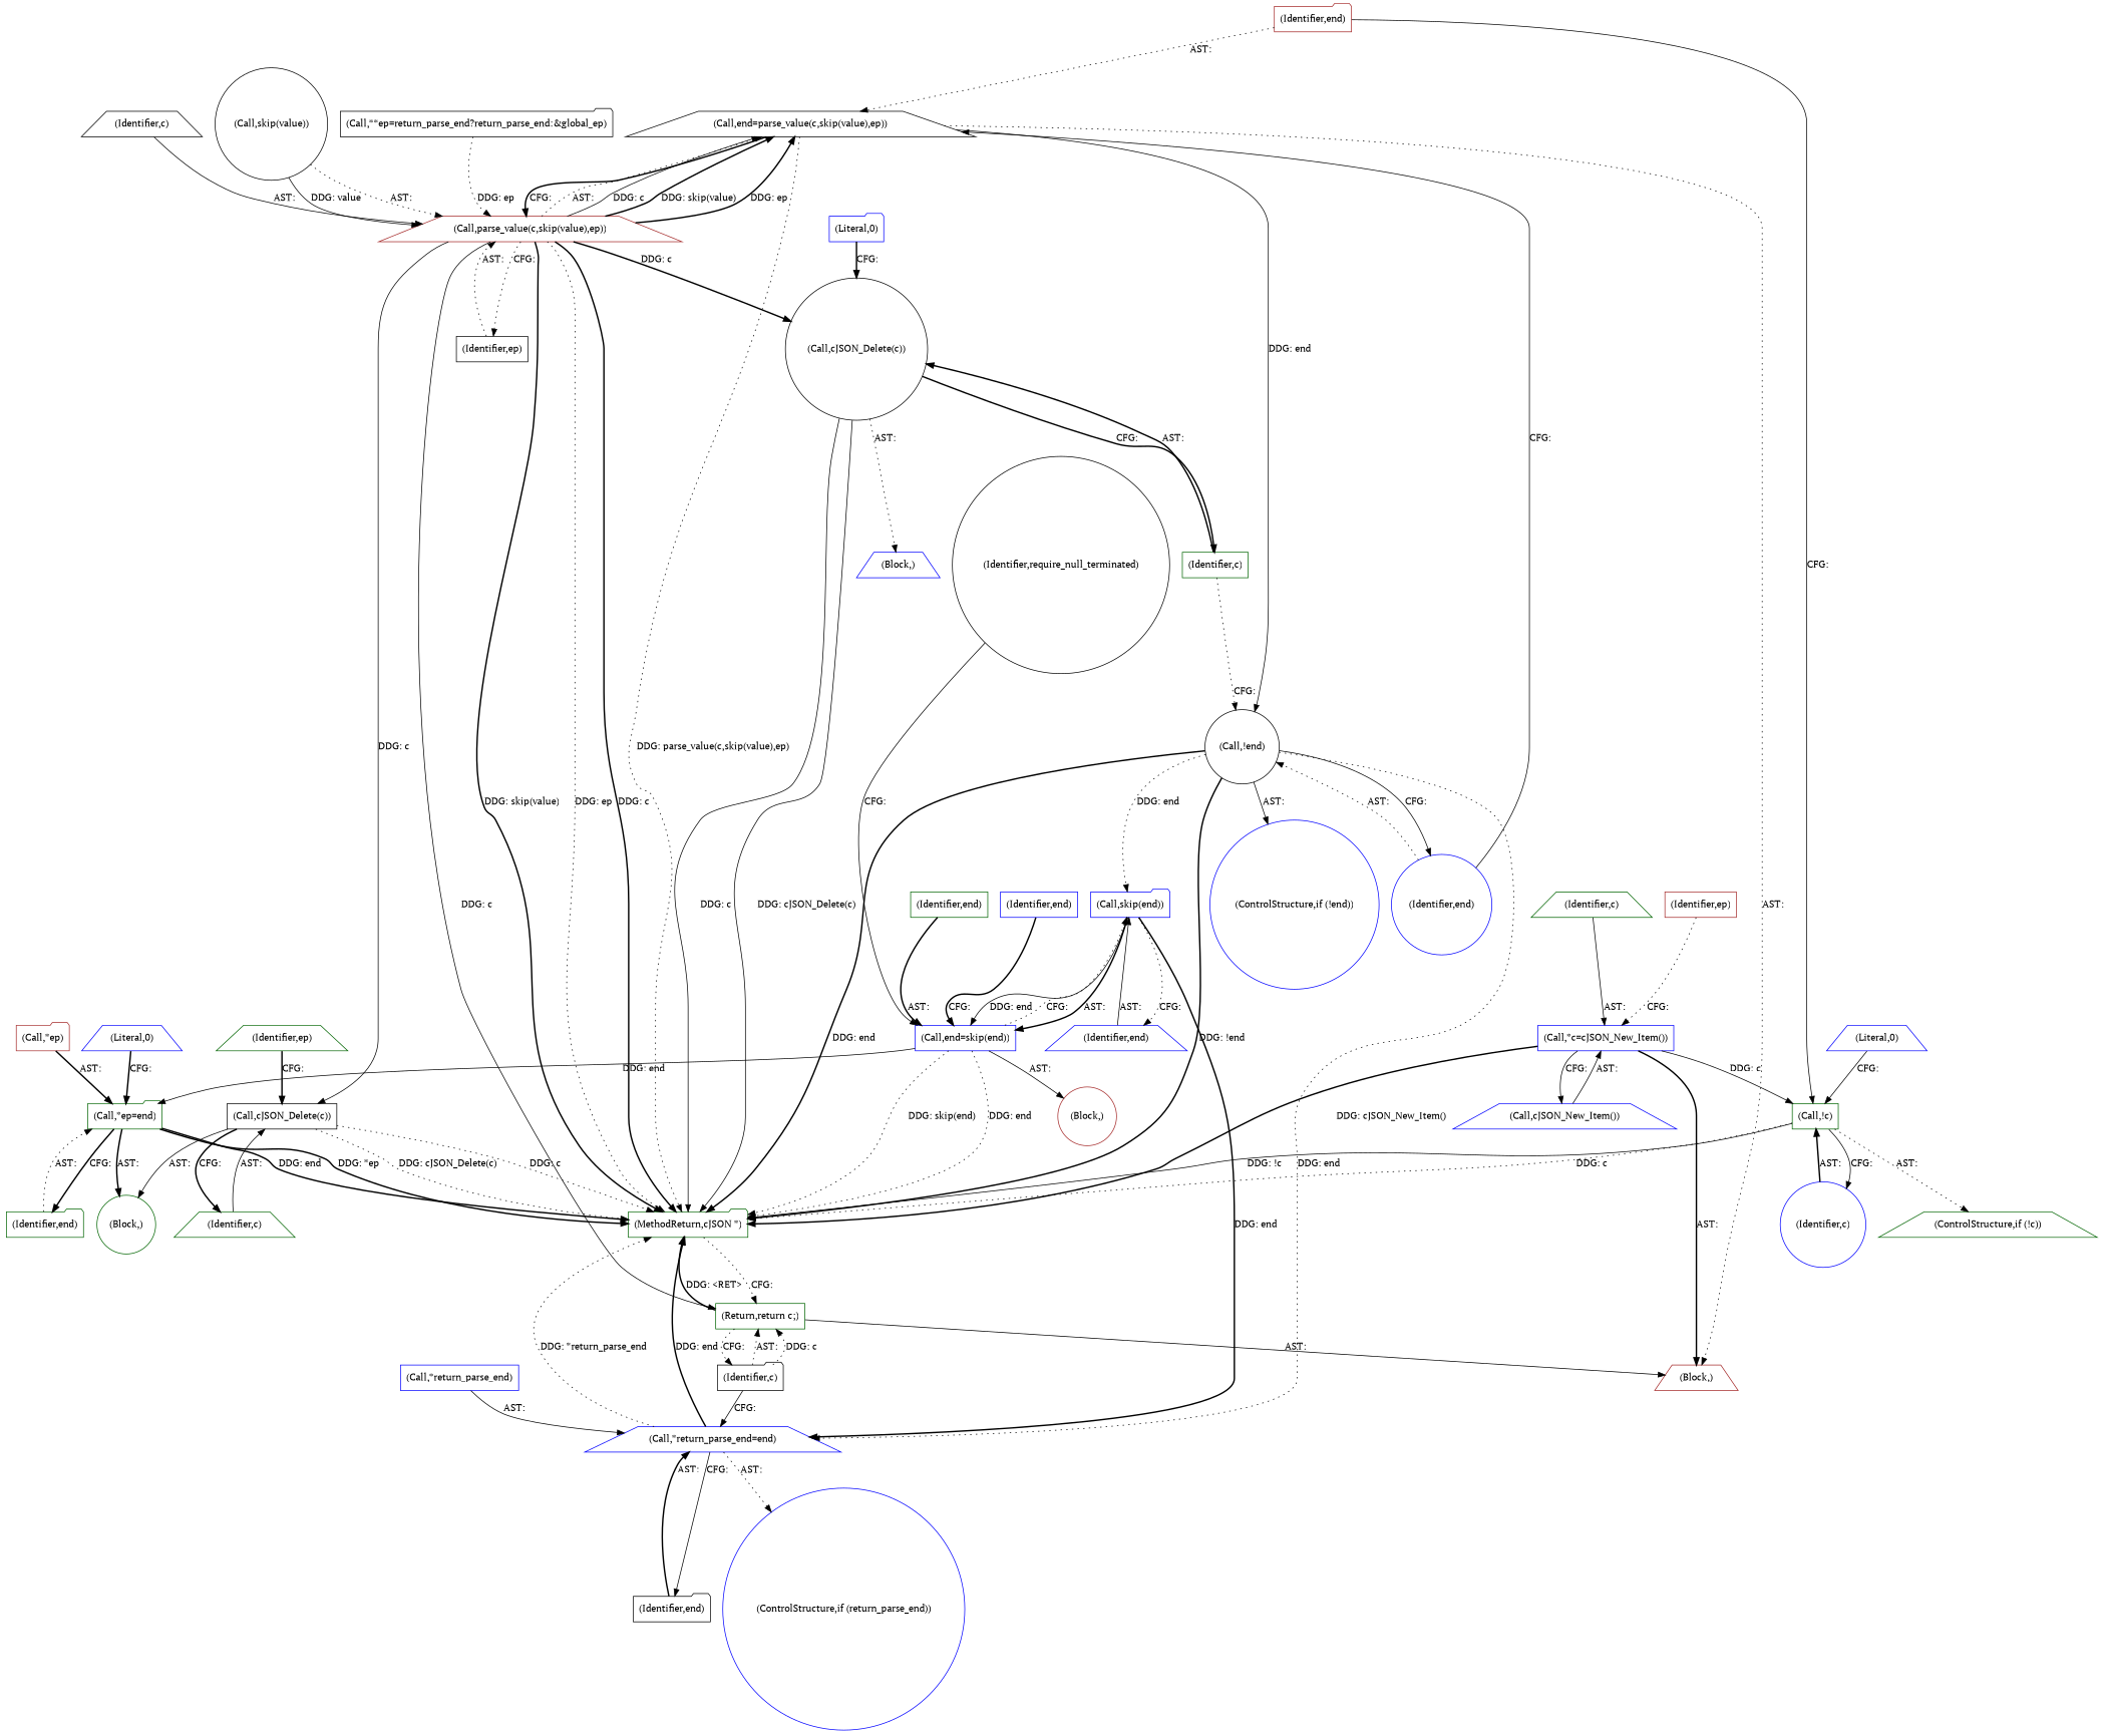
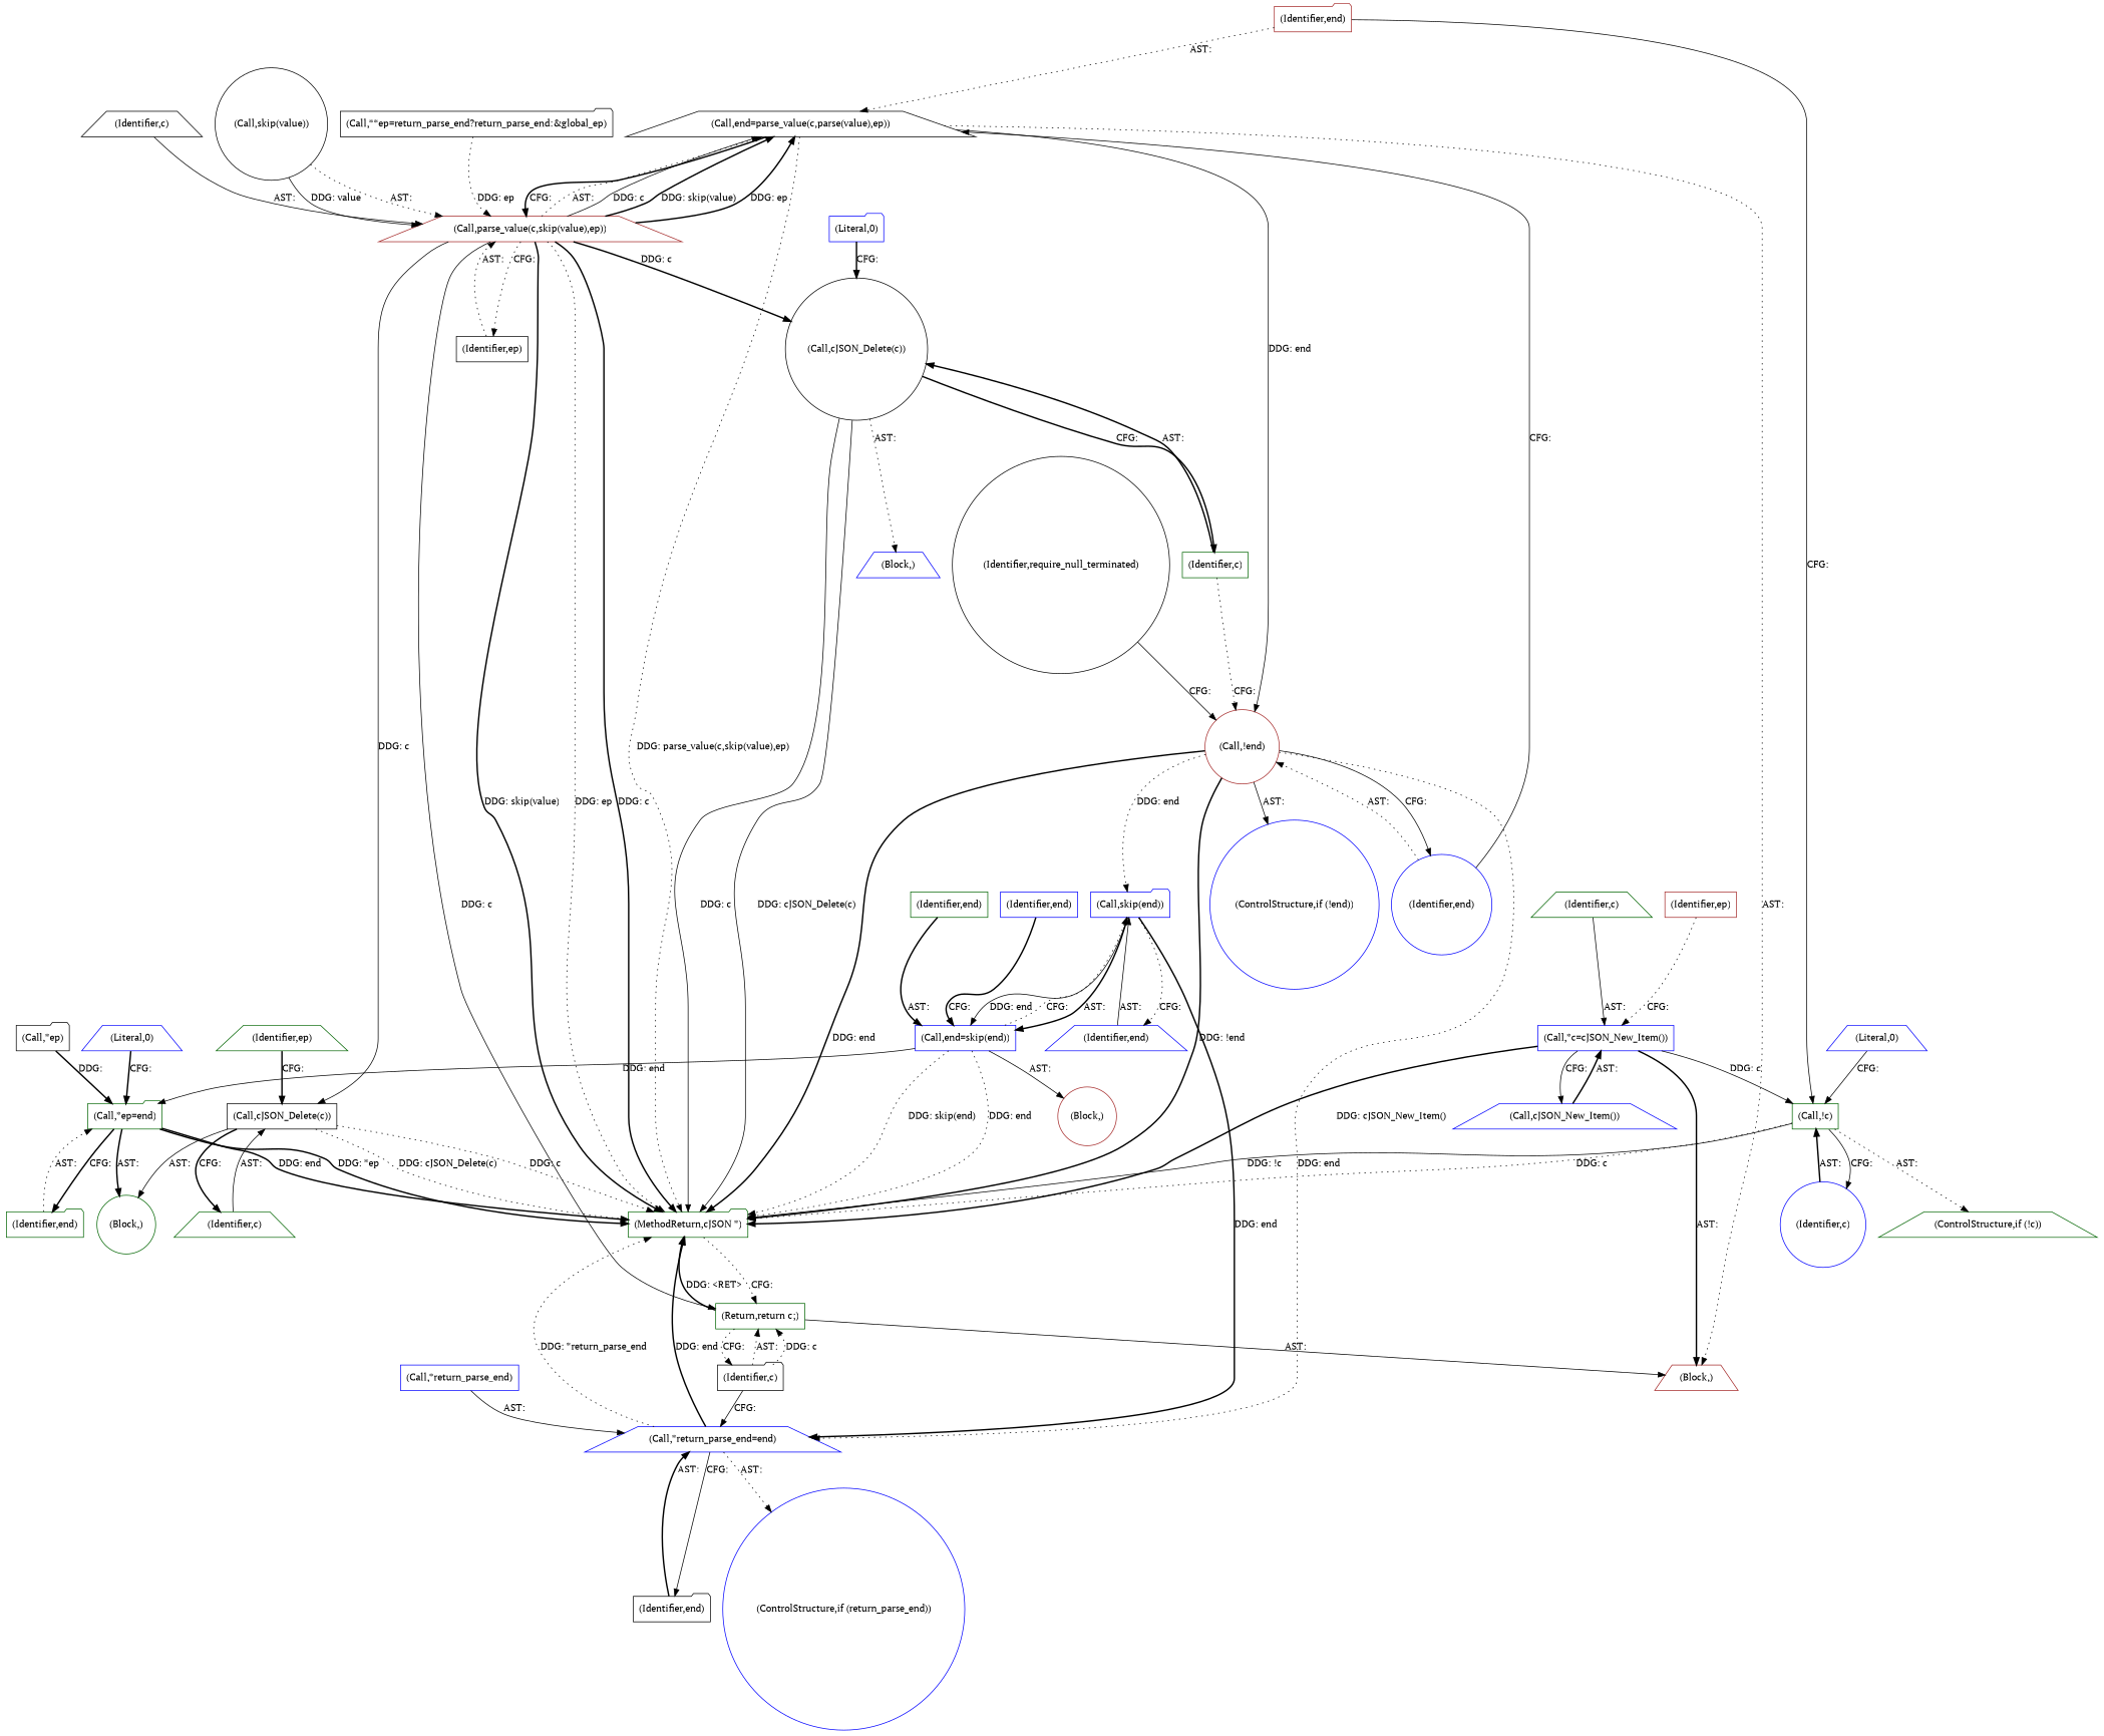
  digraph {
    fontname="PT Serif"
    node [color=blue fontname="PT Serif" shape=trapezium]
    edge [fontname="PT Serif" style=dotted]
    n1 [color=darkgreen label="(Call,!c)" shape=box]
    n2 [label="(Identifier,c)" shape=circle]
    n3 [color=darkgreen label="(MethodReturn,cJSON *)" shape=folder]
    n4 [color=darkgreen label="(ControlStructure,if (!c))"]
    n5 [color=brown label="(Call,parse_value(c,skip(value),ep))"]
-   n6 [color=black label="(Call,end=parse_value(c,skip(value),ep))"]
+   n6 [color=black label="(Call,end=parse_value(c,parse(value),ep))"]
    n7 [color=black label="(Call,cJSON_Delete(c))" shape=circle]
    n8 [color=black label="(Call,cJSON_Delete(c))" shape=box]
    n9 [color=darkgreen label="(Return,return c;)" shape=box]
    n10 [color=black label="(Identifier,ep)" shape=box]
    n11 [label="(Call,*c=cJSON_New_Item())" shape=box]
    n12 [label="(Call,cJSON_New_Item())"]
    n13 [color=brown label="(Block,)"]
-   n14 [color=black label="(Call,!end)" shape=circle]
+   n14 [color=brown label="(Call,!end)" shape=circle]
    n15 [color=darkgreen label="(Identifier,c)" shape=box]
    n16 [label="(Block,)"]
    n17 [color=darkgreen label="(Block,)" shape=circle]
    n18 [color=darkgreen label="(Identifier,c)"]
    n19 [color=black label="(Identifier,c)" shape=folder]
    n20 [label="(Call,skip(end))" shape=folder]
    n21 [label="(Call,*return_parse_end=end)"]
    n22 [label="(Identifier,end)" shape=circle]
    n23 [label="(ControlStructure,if (!end))" shape=circle]
    n24 [label="(Call,end=skip(end))" shape=box]
    n25 [label="(Identifier,end)"]
    n26 [color=black label="(Identifier,end)" shape=folder]
    n27 [label="(ControlStructure,if (return_parse_end))" shape=circle]
    n28 [color=darkgreen label="(Call,*ep=end)" shape=folder]
    n29 [color=brown label="(Block,)" shape=circle]
    n30 [color=darkgreen label="(Identifier,end)" shape=folder]
    n31 [color=black label="(Call,**ep=return_parse_end?return_parse_end:&global_ep)" shape=folder]
    n32 [label="(Call,*return_parse_end)" shape=box]
    n33 [color=black label="(Call,skip(value))" shape=circle]
    n34 [color=darkgreen label="(Identifier,c)"]
    n35 [color=darkgreen label="(Identifier,ep)"]
-   n36 [color=brown label="(Call,*ep)" shape=folder]
+   n36 [color=black label="(Call,*ep)" shape=folder]
    n37 [color=black label="(Identifier,c)"]
    n38 [color=darkgreen label="(Identifier,end)" shape=box]
    n39 [label="(Literal,0)"]
    n40 [color=brown label="(Identifier,ep)" shape=box]
    n41 [label="(Literal,0)" shape=folder]
    n42 [color=brown label="(Identifier,end)" shape=folder]
    n43 [label="(Literal,0)"]
    n44 [label="(Identifier,end)" shape=box]
    n45 [color=black label="(Identifier,require_null_terminated)" shape=circle]
    n1 -> n2 [label="CFG: " style=solid]
    n1 -> n3 [label="DDG: c"]
    n1 -> n3 [label="DDG: !c" style=solid]
    n1 -> n4 [label="AST: "]
    n2 -> n1 [label="AST: " style=bold]
    n3 -> n9 [label="CFG: "]
    n5 -> n3 [label="DDG: ep"]
    n5 -> n3 [label="DDG: c" style=bold]
    n5 -> n3 [label="DDG: skip(value)" style=bold]
    n5 -> n6 [label="AST: "]
    n5 -> n6 [label="DDG: c" style=solid]
    n5 -> n6 [label="DDG: skip(value)" style=bold]
    n5 -> n6 [label="DDG: ep" style=bold]
    n5 -> n7 [label="DDG: c" style=bold]
    n5 -> n8 [label="DDG: c" style=solid]
    n5 -> n9 [label="DDG: c" style=solid]
    n5 -> n10 [label="CFG: "]
    n6 -> n3 [label="DDG: parse_value(c,skip(value),ep)"]
    n6 -> n5 [label="CFG: " style=bold]
    n6 -> n13 [label="AST: "]
    n6 -> n14 [label="DDG: end" style=solid]
    n7 -> n3 [label="DDG: cJSON_Delete(c)" style=solid]
    n7 -> n3 [label="DDG: c" style=solid]
    n7 -> n15 [label="CFG: " style=bold]
    n7 -> n16 [label="AST: "]
    n8 -> n3 [label="DDG: cJSON_Delete(c)"]
    n8 -> n3 [label="DDG: c"]
    n8 -> n17 [label="AST: " style=solid]
    n8 -> n18 [label="CFG: " style=bold]
    n9 -> n3 [label="DDG: <RET>" style=bold]
    n9 -> n13 [label="AST: " style=solid]
    n9 -> n19 [label="CFG: "]
    n10 -> n5 [label="AST: "]
    n11 -> n1 [label="DDG: c" style=solid]
    n11 -> n3 [label="DDG: cJSON_New_Item()" style=bold]
    n11 -> n12 [label="CFG: " style=solid]
    n11 -> n13 [label="AST: " style=bold]
-   n12 -> n11 [label="AST: " style=solid]
+   n12 -> n11 [label="AST: " style=bold]
    n14 -> n3 [label="DDG: end" style=bold]
    n14 -> n3 [label="DDG: !end" style=bold]
    n14 -> n20 [label="DDG: end"]
    n14 -> n21 [label="DDG: end"]
    n14 -> n22 [label="CFG: " style=solid]
    n14 -> n23 [label="AST: " style=solid]
    n15 -> n7 [label="AST: " style=bold]
    n15 -> n14 [label="CFG: "]
    n18 -> n8 [label="AST: " style=solid]
    n19 -> n9 [label="AST: "]
    n19 -> n9 [label="DDG: c"]
    n19 -> n21 [label="CFG: " style=solid]
    n20 -> n21 [label="DDG: end" style=bold]
    n20 -> n24 [label="AST: " style=bold]
    n20 -> n24 [label="DDG: end" style=solid]
    n20 -> n25 [label="CFG: "]
    n21 -> n3 [label="DDG: *return_parse_end"]
    n21 -> n3 [label="DDG: end" style=bold]
    n21 -> n26 [label="CFG: " style=solid]
    n21 -> n27 [label="AST: "]
    n22 -> n6 [label="CFG: " style=solid]
    n22 -> n14 [label="AST: "]
    n24 -> n3 [label="DDG: end"]
    n24 -> n3 [label="DDG: skip(end)"]
    n24 -> n20 [label="CFG: "]
    n24 -> n28 [label="DDG: end" style=solid]
    n24 -> n29 [label="AST: " style=solid]
    n25 -> n20 [label="AST: " style=solid]
    n26 -> n21 [label="AST: " style=bold]
    n28 -> n3 [label="DDG: *ep" style=bold]
    n28 -> n3 [label="DDG: end" style=bold]
    n28 -> n17 [label="AST: " style=bold]
    n28 -> n30 [label="CFG: " style=bold]
    n30 -> n28 [label="AST: "]
    n31 -> n5 [label="DDG: ep"]
    n32 -> n21 [label="AST: " style=solid]
    n33 -> n5 [label="AST: "]
    n33 -> n5 [label="DDG: value" style=solid]
    n34 -> n11 [label="AST: " style=solid]
    n35 -> n8 [label="CFG: " style=bold]
-   n36 -> n28 [label="AST: " style=bold]
+   n36 -> n28 [label="DDG: " style=bold]
    n37 -> n5 [label="AST: " style=solid]
    n38 -> n24 [label="AST: " style=bold]
    n39 -> n28 [label="CFG: " style=bold]
    n40 -> n11 [label="CFG: "]
    n41 -> n7 [label="CFG: " style=bold]
    n42 -> n1 [label="CFG: " style=solid]
    n42 -> n6 [label="AST: "]
    n43 -> n1 [label="CFG: " style=solid]
    n44 -> n24 [label="CFG: " style=bold]
-   n45 -> n24 [label="CFG: " style=solid]
+   n45 -> n14 [label="CFG: " style=solid]
  }
